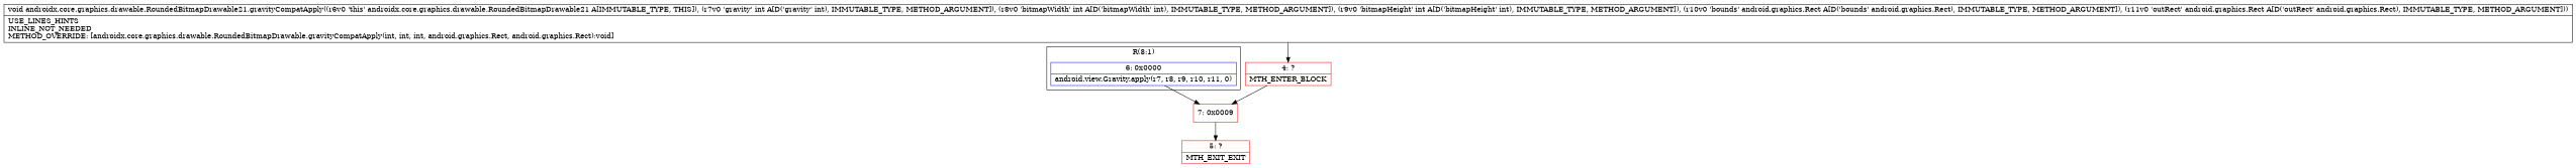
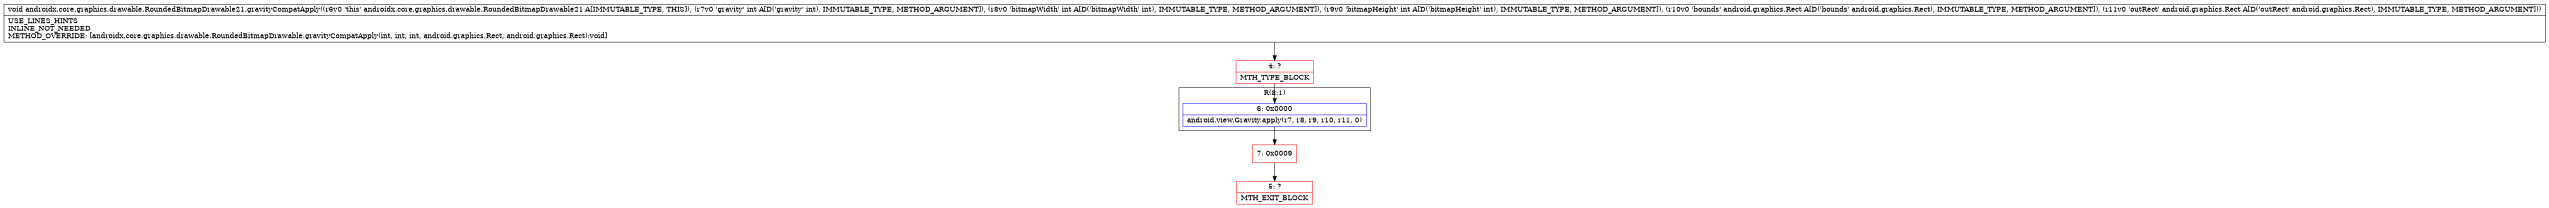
  digraph {
    node [color=red shape=record]
    n1 [color=blue label="{6\:\ 0x0000|android.view.Gravity.apply(r7, r8, r9, r10, r11, 0)\l}"]
    n2 [label="{7\:\ 0x0009}"]
-   n3 [label="{5\:\ ?|MTH_EXIT_EXIT\l}"]
-   n4 [label="{4\:\ ?|MTH_ENTER_BLOCK\l}"]
+   n3 [label="{5\:\ ?|MTH_EXIT_BLOCK\l}"]
+   n4 [label="{4\:\ ?|MTH_TYPE_BLOCK\l}"]
    n5 [label="{void androidx.core.graphics.drawable.RoundedBitmapDrawable21.gravityCompatApply((r6v0 'this' androidx.core.graphics.drawable.RoundedBitmapDrawable21 A[IMMUTABLE_TYPE, THIS]), (r7v0 'gravity' int A[D('gravity' int), IMMUTABLE_TYPE, METHOD_ARGUMENT]), (r8v0 'bitmapWidth' int A[D('bitmapWidth' int), IMMUTABLE_TYPE, METHOD_ARGUMENT]), (r9v0 'bitmapHeight' int A[D('bitmapHeight' int), IMMUTABLE_TYPE, METHOD_ARGUMENT]), (r10v0 'bounds' android.graphics.Rect A[D('bounds' android.graphics.Rect), IMMUTABLE_TYPE, METHOD_ARGUMENT]), (r11v0 'outRect' android.graphics.Rect A[D('outRect' android.graphics.Rect), IMMUTABLE_TYPE, METHOD_ARGUMENT]))  | USE_LINES_HINTS\lINLINE_NOT_NEEDED\lMETHOD_OVERRIDE: [androidx.core.graphics.drawable.RoundedBitmapDrawable.gravityCompatApply(int, int, int, android.graphics.Rect, android.graphics.Rect):void]\l}" color=""]
    subgraph cluster_1 {
      label="R(8:1)"
      n1
    }
    n1 -> n2
    n2 -> n3
-   n4 -> n2
+   n4 -> n1
    n5 -> n4
  }
